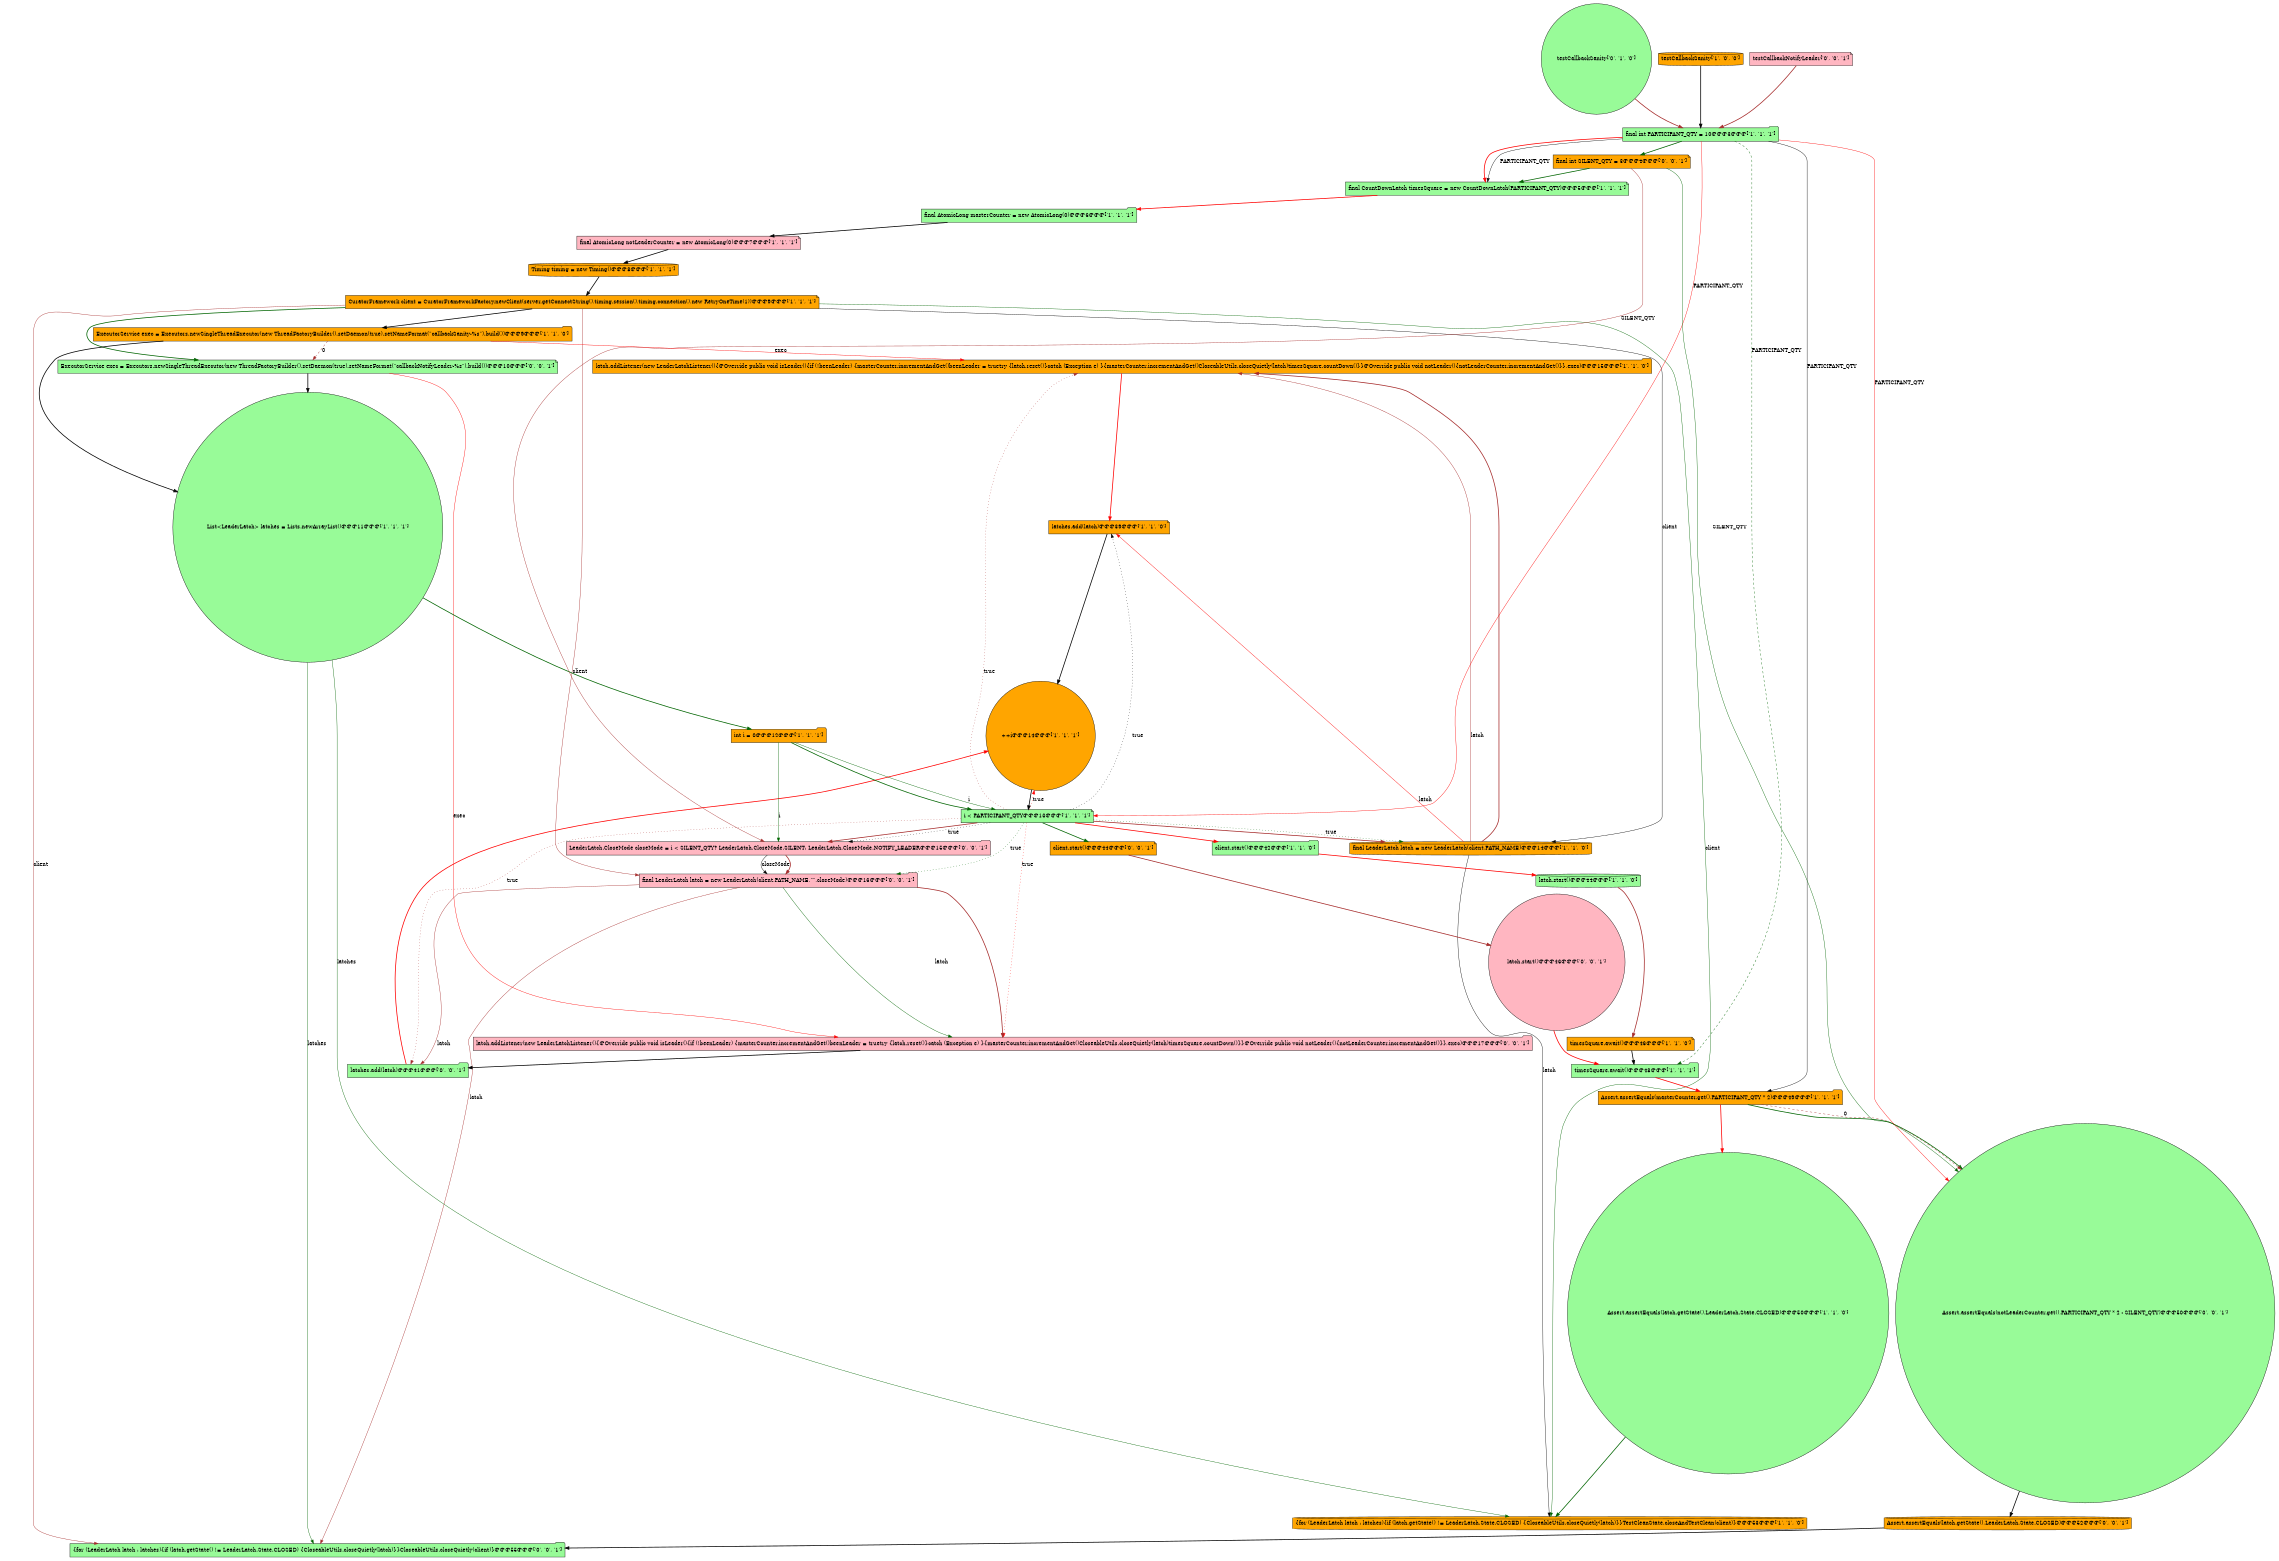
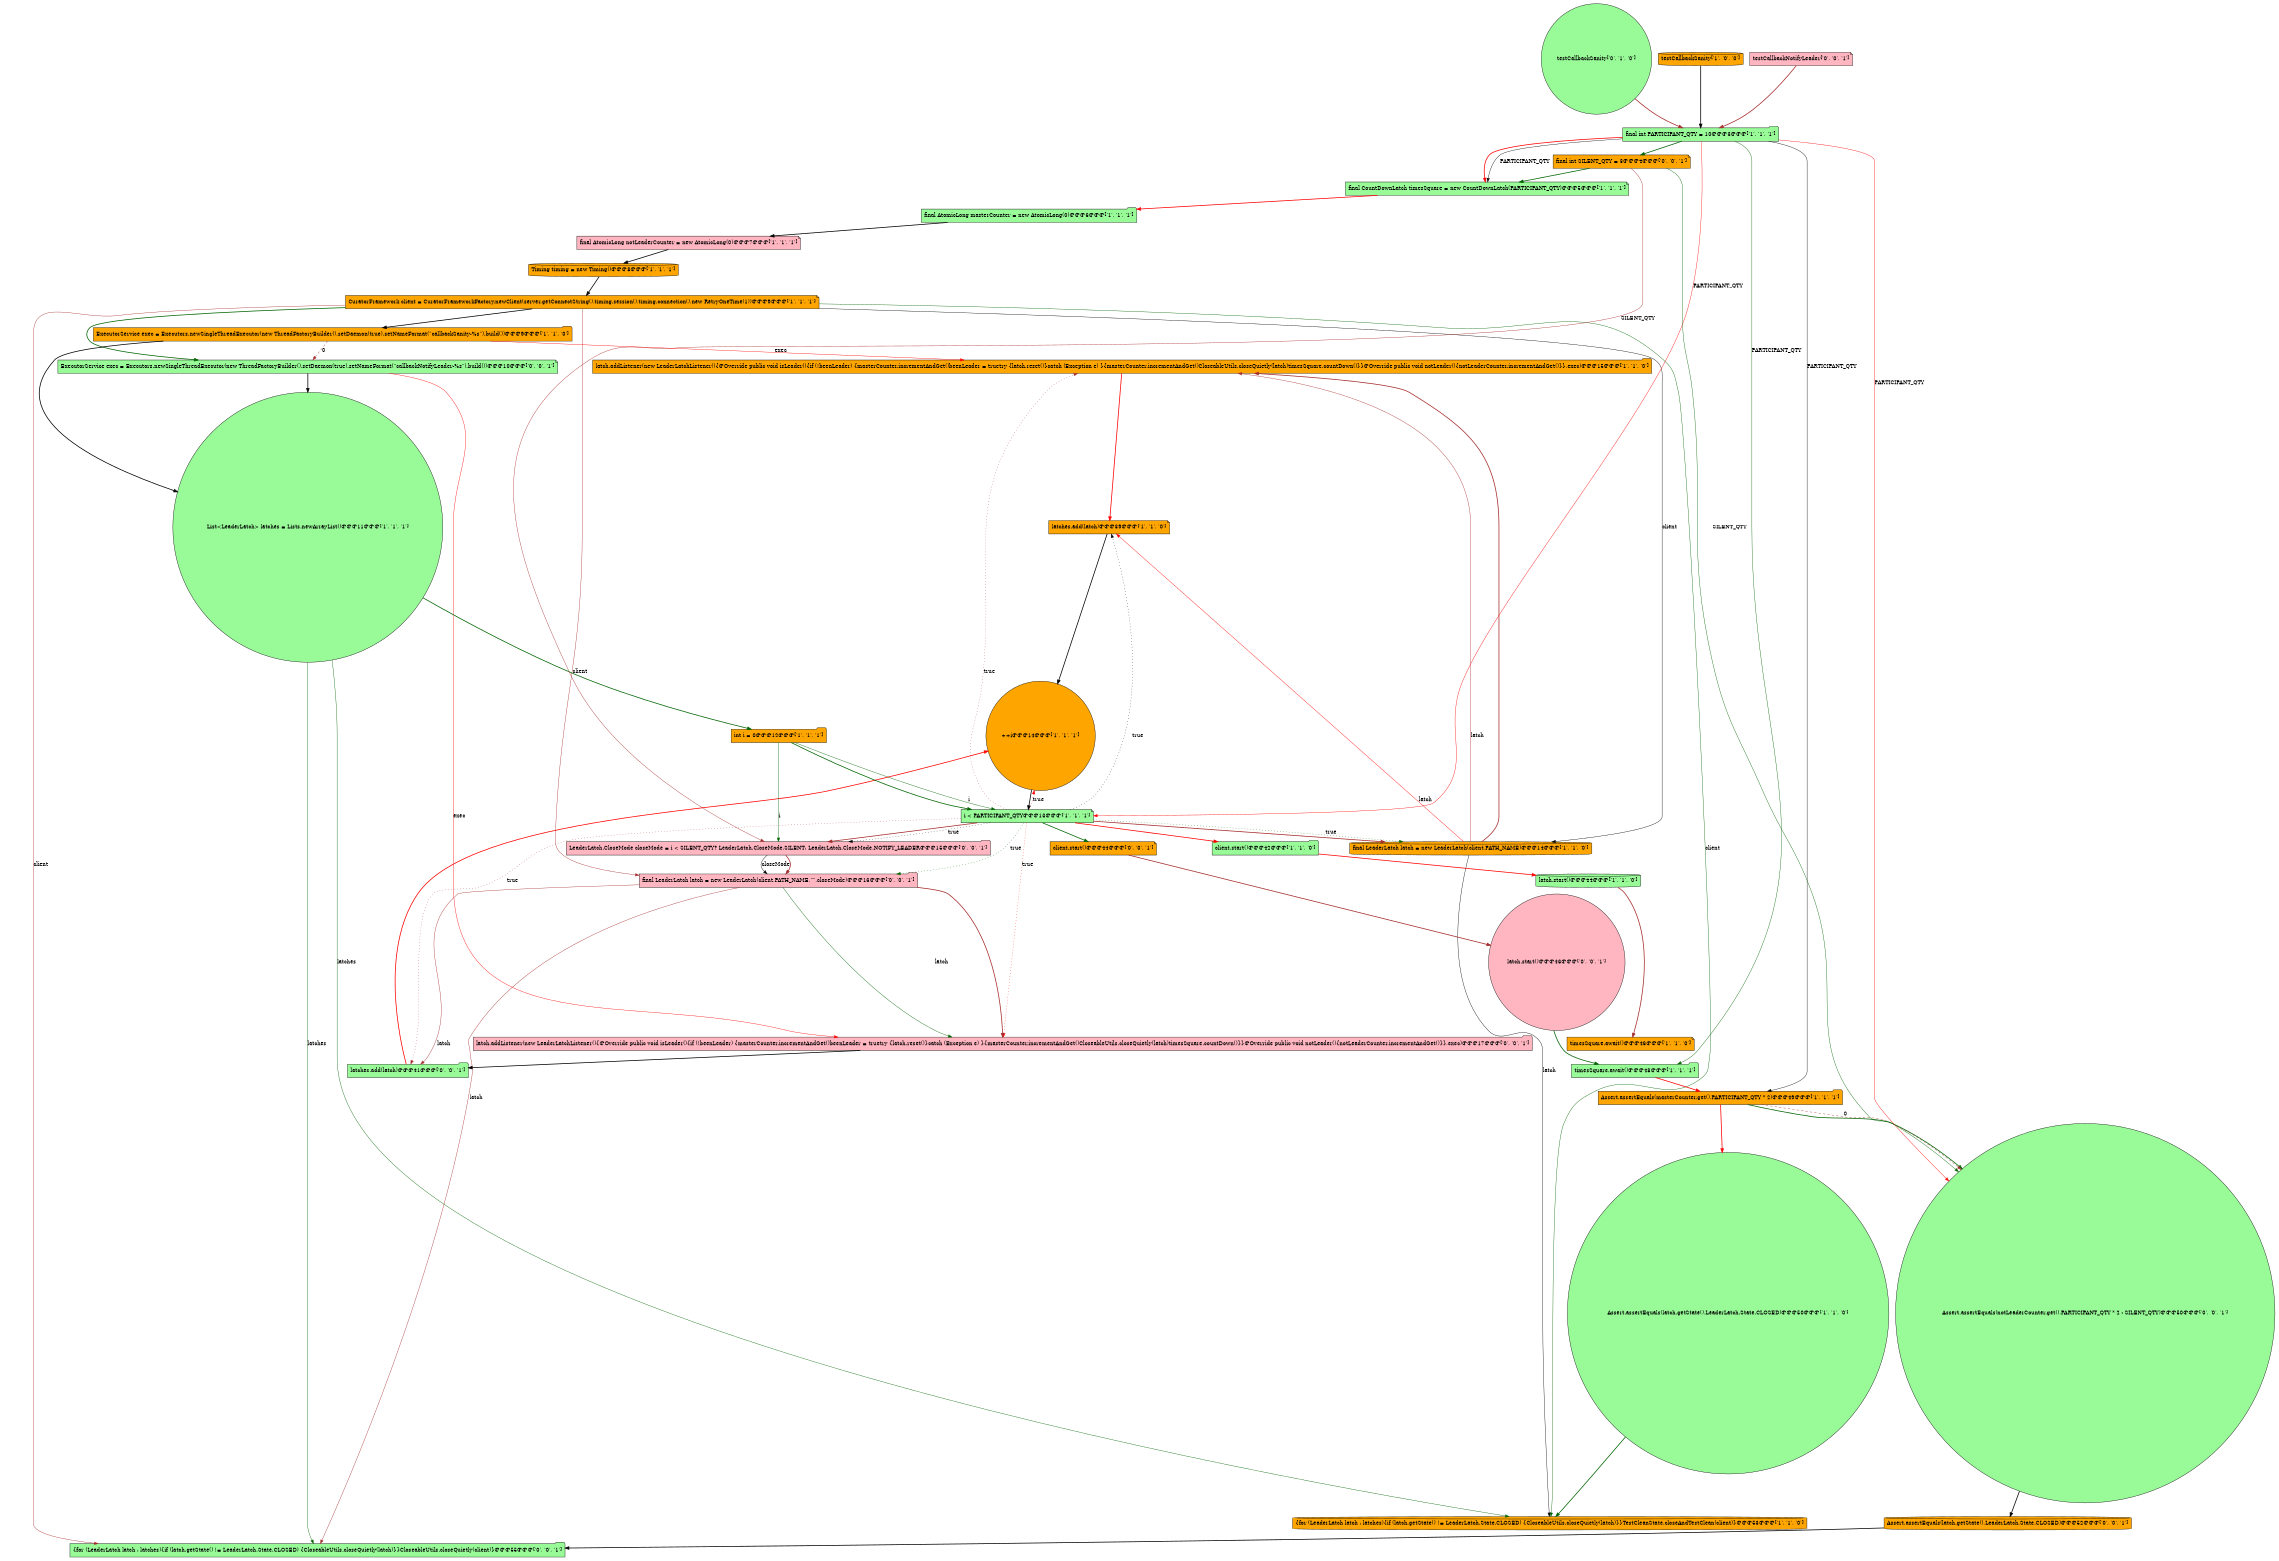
  digraph {
    node [fillcolor=orange shape=folder style=filled]
    edge [color=black style=bold]
    n1 [label="latch.addListener(new LeaderLatchListener(){@Override public void isLeader(){if (!beenLeader) {masterCounter.incrementAndGet()beenLeader = truetry {latch.reset()}catch (Exception e) }{masterCounter.incrementAndGet()CloseableUtils.closeQuietly(latch)timesSquare.countDown()}}@Override public void notLeader(){notLeaderCounter.incrementAndGet()}},exec)@@@15@@@['1', '1', '0']"]
    n2 [label="latches.add(latch)@@@39@@@['1', '1', '0']" shape=note]
    n3 [label="++i@@@14@@@['1', '1', '1']" shape=circle]
    n4 [fillcolor=palegreen label="i < PARTICIPANT_QTY@@@13@@@['1', '1', '1']" shape=note]
    n5 [label="final LeaderLatch latch = new LeaderLatch(client,PATH_NAME)@@@14@@@['1', '1', '0']" shape=cylinder]
    n6 [fillcolor=lightpink label="final LeaderLatch latch = new LeaderLatch(client,PATH_NAME,\"\",closeMode)@@@16@@@['0', '0', '1']"]
    n7 [fillcolor=lightpink label="latch.addListener(new LeaderLatchListener(){@Override public void isLeader(){if (!beenLeader) {masterCounter.incrementAndGet()beenLeader = truetry {latch.reset()}catch (Exception e) }{masterCounter.incrementAndGet()CloseableUtils.closeQuietly(latch)timesSquare.countDown()}}@Override public void notLeader(){notLeaderCounter.incrementAndGet()}},exec)@@@17@@@['0', '0', '1']"]
    n8 [fillcolor=lightpink label="LeaderLatch.CloseMode closeMode = i < SILENT_QTY? LeaderLatch.CloseMode.SILENT: LeaderLatch.CloseMode.NOTIFY_LEADER@@@15@@@['0', '0', '1']"]
    n9 [fillcolor=palegreen label="latches.add(latch)@@@41@@@['0', '0', '1']"]
    n10 [label="client.start()@@@44@@@['0', '0', '1']" shape=note]
    n11 [fillcolor=palegreen label="client.start()@@@42@@@['1', '1', '0']"]
    n12 [label="{for (LeaderLatch latch : latches){if (latch.getState() != LeaderLatch.State.CLOSED) {CloseableUtils.closeQuietly(latch)}}TestCleanState.closeAndTestClean(client)}@@@53@@@['1', '1', '0']" shape=cylinder]
    n13 [fillcolor=palegreen label="{for (LeaderLatch latch : latches){if (latch.getState() != LeaderLatch.State.CLOSED) {CloseableUtils.closeQuietly(latch)}}CloseableUtils.closeQuietly(client)}@@@55@@@['0', '0', '1']"]
    n14 [fillcolor=lightpink label="latch.start()@@@46@@@['0', '0', '1']" shape=circle]
    n15 [fillcolor=palegreen label="latch.start()@@@44@@@['1', '1', '0']" shape=cylinder]
    n16 [fillcolor=palegreen label="final CountDownLatch timesSquare = new CountDownLatch(PARTICIPANT_QTY)@@@5@@@['1', '1', '1']" shape=note]
    n17 [fillcolor=palegreen label="final AtomicLong masterCounter = new AtomicLong(0)@@@6@@@['1', '1', '1']"]
    n18 [fillcolor=lightpink label="final AtomicLong notLeaderCounter = new AtomicLong(0)@@@7@@@['1', '1', '1']" shape=note]
    n19 [label="Timing timing = new Timing()@@@8@@@['1', '1', '1']" shape=cylinder]
    n20 [label="CuratorFramework client = CuratorFrameworkFactory.newClient(server.getConnectString(),timing.session(),timing.connection(),new RetryOneTime(1))@@@9@@@['1', '1', '1']" shape=note]
    n21 [label="int i = 0@@@12@@@['1', '1', '1']"]
    n22 [fillcolor=palegreen label="timesSquare.await()@@@48@@@['1', '1', '1']"]
    n23 [label="Assert.assertEquals(masterCounter.get(),PARTICIPANT_QTY * 2)@@@49@@@['1', '1', '1']"]
    n24 [fillcolor=palegreen label="Assert.assertEquals(latch.getState(),LeaderLatch.State.CLOSED)@@@50@@@['1', '1', '0']" shape=circle]
    n25 [fillcolor=palegreen label="Assert.assertEquals(notLeaderCounter.get(),PARTICIPANT_QTY * 2 - SILENT_QTY)@@@50@@@['0', '0', '1']" shape=circle]
    n26 [label="timesSquare.await()@@@46@@@['1', '1', '0']" shape=note]
    n27 [fillcolor=palegreen label="ExecutorService exec = Executors.newSingleThreadExecutor(new ThreadFactoryBuilder().setDaemon(true).setNameFormat(\"callbackNotifyLeader-%s\").build())@@@10@@@['0', '0', '1']" shape=note]
    n28 [fillcolor=palegreen label="List<LeaderLatch> latches = Lists.newArrayList()@@@11@@@['1', '1', '1']" shape=circle]
    n29 [fillcolor=palegreen label="final int PARTICIPANT_QTY = 10@@@3@@@['1', '1', '1']"]
    n30 [label="final int SILENT_QTY = 3@@@4@@@['0', '0', '1']" shape=note]
    n31 [label="Assert.assertEquals(latch.getState(),LeaderLatch.State.CLOSED)@@@52@@@['0', '0', '1']" shape=cylinder]
    n32 [label="ExecutorService exec = Executors.newSingleThreadExecutor(new ThreadFactoryBuilder().setDaemon(true).setNameFormat(\"callbackSanity-%s\").build())@@@9@@@['1', '1', '0']"]
    n33 [fillcolor=palegreen label="testCallbackSanity['0', '1', '0']" shape=circle]
    n34 [label="testCallbackSanity['1', '0', '0']" shape=cylinder]
    n35 [fillcolor=lightpink label="testCallbackNotifyLeader['0', '0', '1']" shape=note]
    n1 -> n2 [color=red]
    n2 -> n3
    n3 -> n4
    n4 -> n1 [color=brown label=true style=dotted]
    n4 -> n2 [label=true style=dotted]
    n4 -> n3 [color=red label=true style=dotted]
    n4 -> n5 [color=brown]
    n4 -> n5 [color=darkgreen label=true style=dotted]
    n4 -> n6 [color=darkgreen label=true style=dotted]
    n4 -> n7 [color=red label=true style=dotted]
    n4 -> n8 [color=brown]
    n4 -> n8 [label=true style=dotted]
    n4 -> n9 [color=brown label=true style=dotted]
    n4 -> n10 [color=darkgreen]
    n4 -> n11 [color=red]
    n5 -> n1 [color=brown label=latch style=solid]
    n5 -> n1 [color=brown]
    n5 -> n2 [color=red label=latch style=solid]
    n5 -> n12 [label=latch style=solid]
    n6 -> n7 [color=darkgreen label=latch style=solid]
    n6 -> n7 [color=brown]
    n6 -> n9 [color=brown label=latch style=solid]
    n6 -> n13 [color=brown label=latch style=solid]
    n7 -> n9
    n8 -> n6 [label=closeMode style=solid]
    n8 -> n6 [color=brown]
    n9 -> n3 [color=red]
    n10 -> n14 [color=brown]
    n11 -> n15 [color=red]
-   n14 -> n22 [color=red]
+   n14 -> n22 [color=darkgreen]
    n15 -> n26 [color=brown]
    n16 -> n17 [color=red]
    n17 -> n18
    n18 -> n19
    n19 -> n20
    n20 -> n5 [label=client style=solid]
    n20 -> n6 [color=brown label=client style=solid]
    n20 -> n12 [color=darkgreen label=client style=solid]
    n20 -> n13 [color=brown label=client style=solid]
    n20 -> n27 [color=darkgreen]
    n20 -> n32
    n21 -> n4 [color=darkgreen]
    n21 -> n4 [color=darkgreen label=i style=solid]
    n21 -> n8 [color=darkgreen label=i style=solid]
    n22 -> n23 [color=red]
    n23 -> n24 [color=red]
    n23 -> n25 [color=darkgreen]
    n23 -> n25 [color=brown label=0 style=dashed]
    n24 -> n12 [color=darkgreen]
    n25 -> n31
-   n26 -> n22
    n27 -> n7 [color=red label=exec style=solid]
    n27 -> n28
    n28 -> n12 [color=darkgreen label=latches style=solid]
    n28 -> n13 [color=darkgreen label=latches style=solid]
    n28 -> n21 [color=darkgreen]
    n29 -> n4 [color=red label=PARTICIPANT_QTY style=solid]
    n29 -> n16 [label=PARTICIPANT_QTY style=solid]
    n29 -> n16 [color=red]
-   n29 -> n22 [color=darkgreen label=PARTICIPANT_QTY style=dashed]
+   n29 -> n22 [color=darkgreen label=PARTICIPANT_QTY style=solid]
    n29 -> n23 [label=PARTICIPANT_QTY style=solid]
    n29 -> n25 [color=red label=PARTICIPANT_QTY style=solid]
    n29 -> n30 [color=darkgreen]
    n30 -> n8 [color=brown label=SILENT_QTY style=solid]
    n30 -> n16 [color=darkgreen]
    n30 -> n25 [color=darkgreen label=SILENT_QTY style=solid]
    n31 -> n13
    n32 -> n1 [color=red label=exec style=solid]
    n32 -> n27 [color=brown label=0 style=dashed]
    n32 -> n28
    n33 -> n29 [color=brown]
    n34 -> n29
    n35 -> n29 [color=brown]
  }
